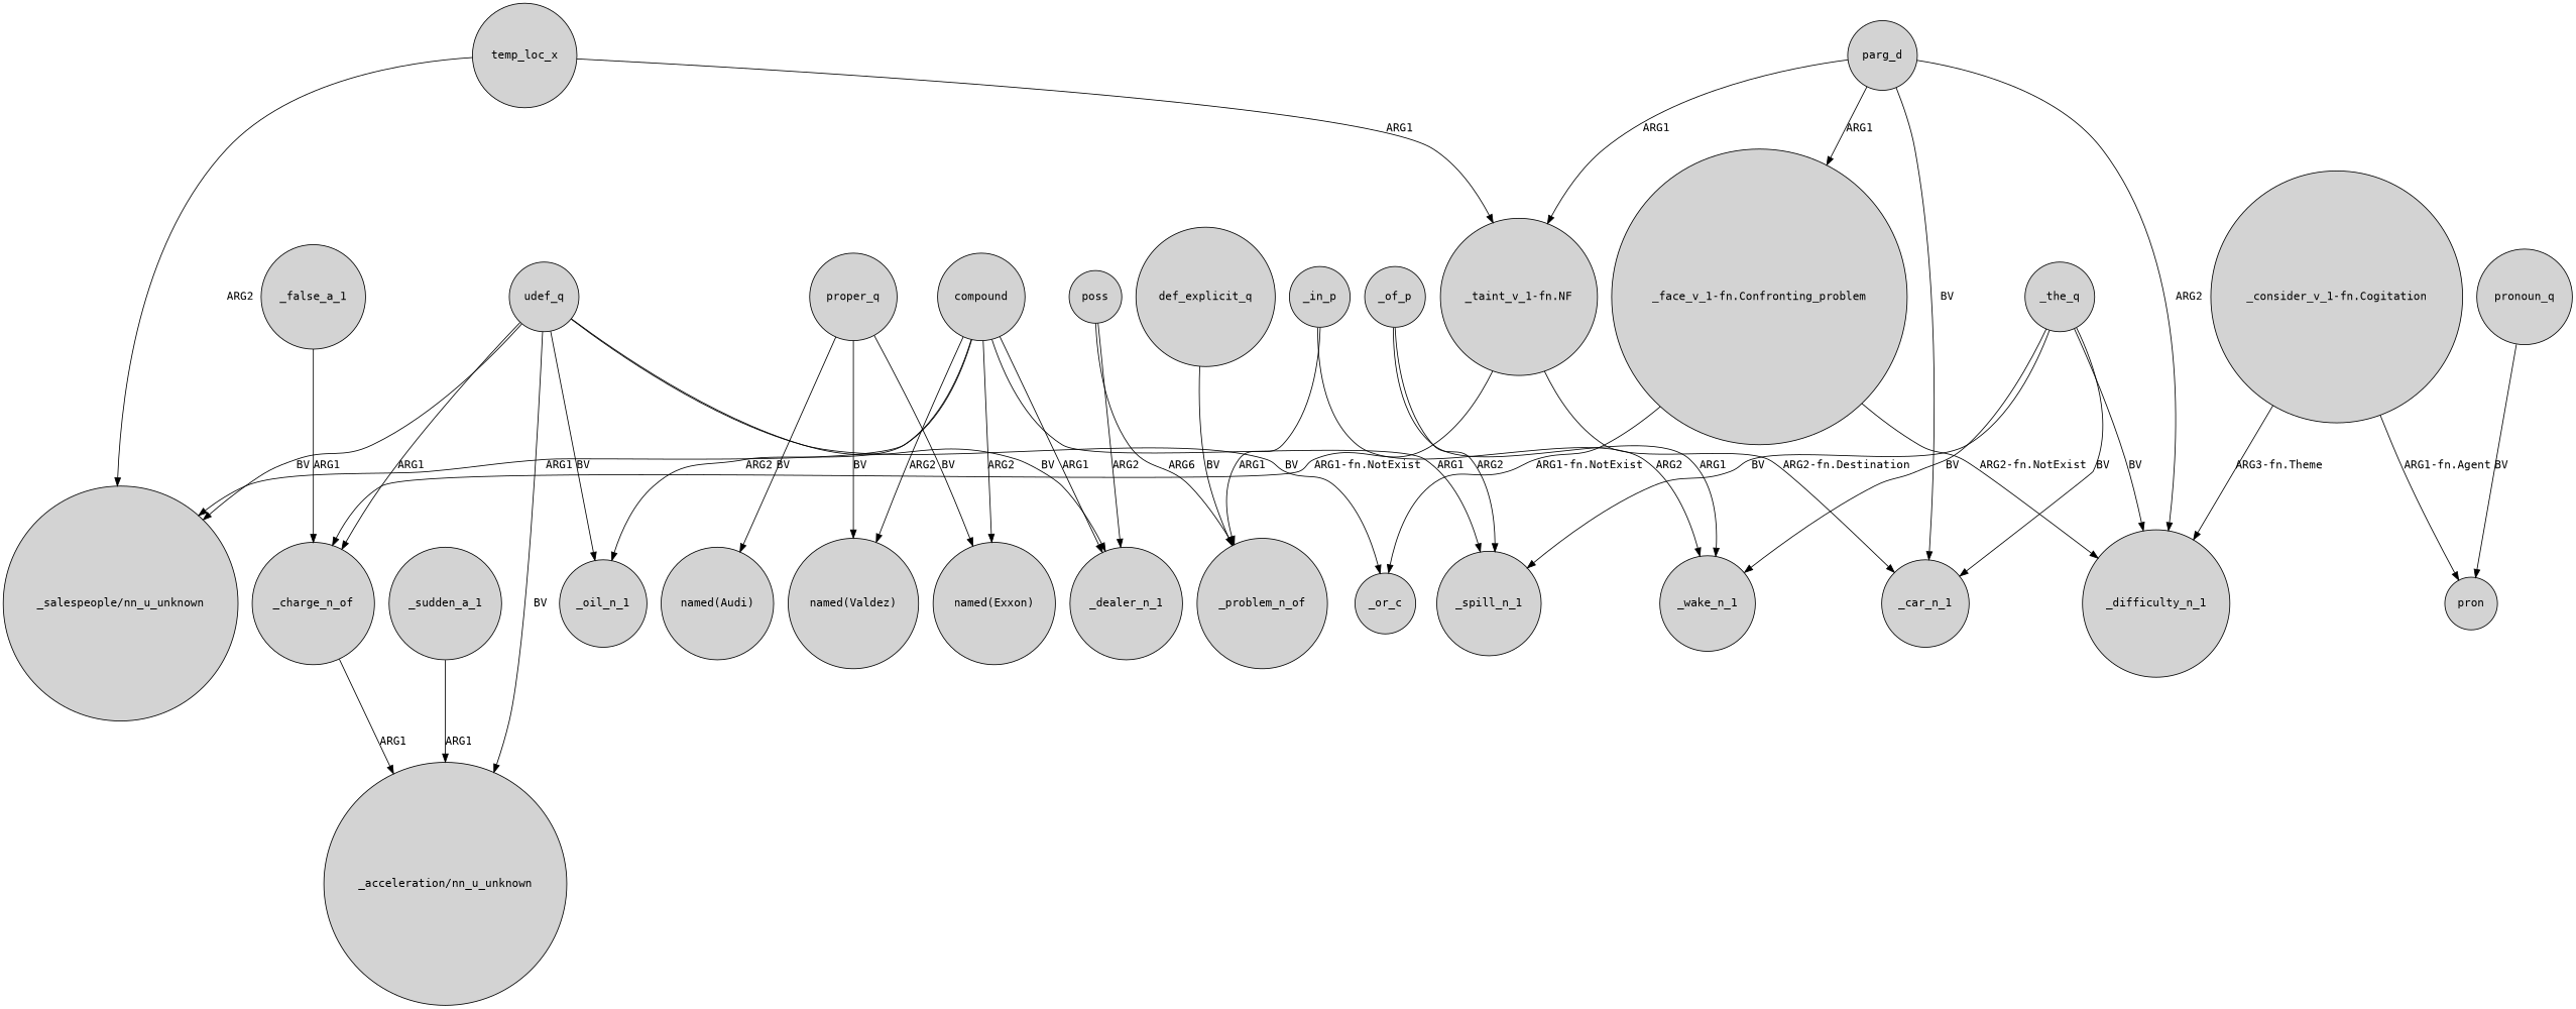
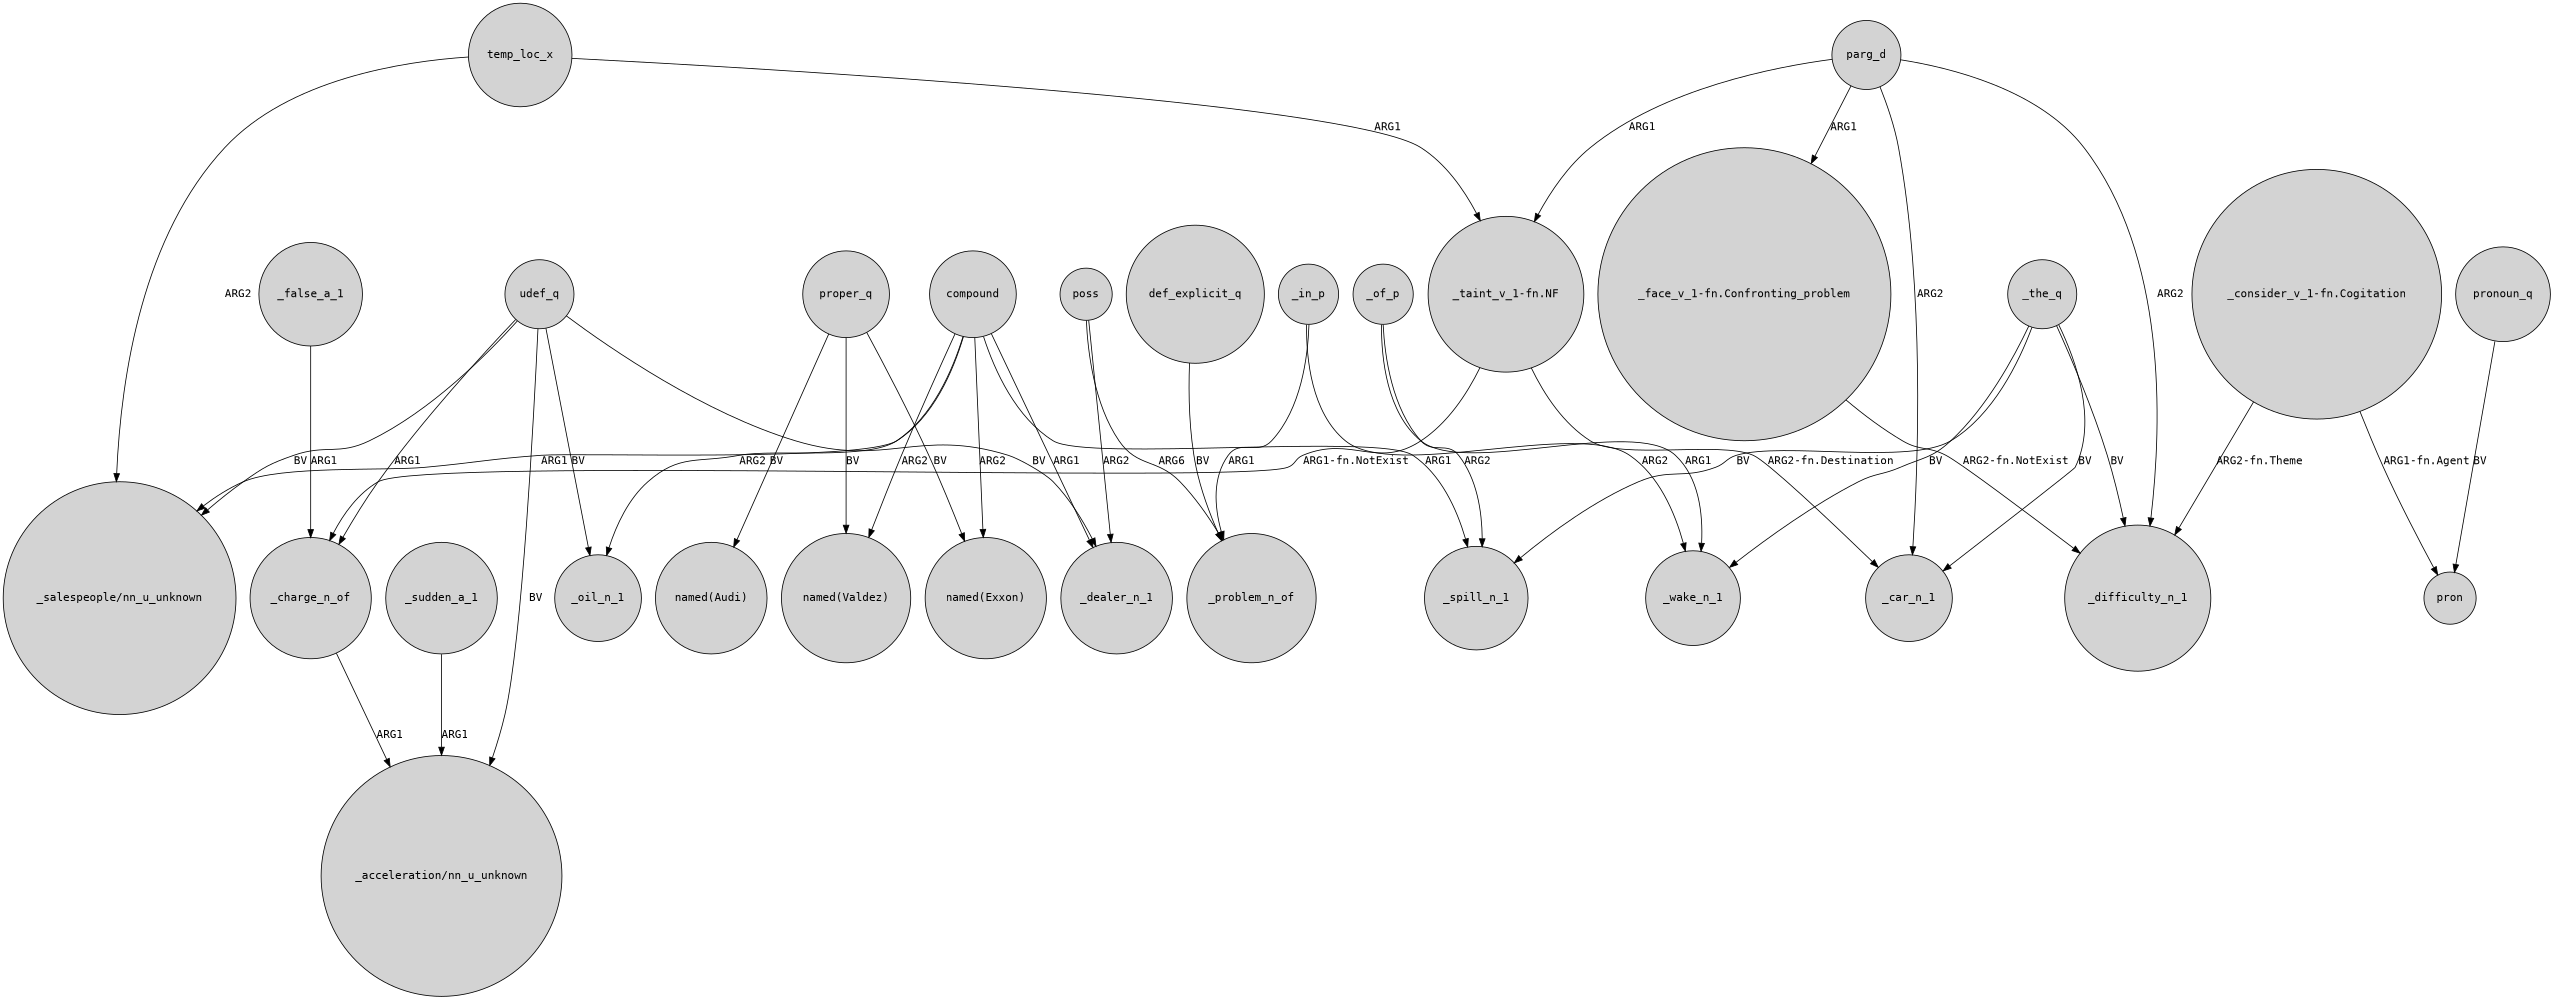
  digraph {
    fontname="DejaVu Sans Mono"
    node [fontname="DejaVu Sans Mono" shape=circle style=filled]
    edge [fontname="DejaVu Sans Mono"]
    _false_a_1
    _charge_n_of
    "_acceleration/nn_u_unknown"
    compound
    "named(Valdez)"
    "named(Exxon)"
    "_salespeople/nn_u_unknown"
    _dealer_n_1
    _spill_n_1
    _oil_n_1
    "_consider_v_1-fn.Cogitation"
    pron
    _difficulty_n_1
    udef_q
-   _or_c
    "_taint_v_1-fn.NF"
    _car_n_1
    "_face_v_1-fn.Confronting_problem"
    _the_q
    _wake_n_1
    proper_q
    "named(Audi)"
    _sudden_a_1
    poss
    _problem_n_of
    temp_loc_x
    _in_p
    parg_d
    pronoun_q
    def_explicit_q
    _of_p
    _false_a_1 -> _charge_n_of [label=ARG1]
    _charge_n_of -> "_acceleration/nn_u_unknown" [label=ARG1]
    compound -> "named(Valdez)" [label=ARG2]
    compound -> "named(Exxon)" [label=ARG2]
    compound -> "_salespeople/nn_u_unknown" [label=ARG1]
    compound -> _dealer_n_1 [label=ARG1]
    compound -> _spill_n_1 [label=ARG1]
    compound -> _oil_n_1 [label=ARG2]
    "_consider_v_1-fn.Cogitation" -> pron [label="ARG1-fn.Agent"]
-   "_consider_v_1-fn.Cogitation" -> _difficulty_n_1 [label="ARG3-fn.Theme"]
+   "_consider_v_1-fn.Cogitation" -> _difficulty_n_1 [label="ARG2-fn.Theme"]
    udef_q -> _charge_n_of [label=ARG1]
    udef_q -> "_acceleration/nn_u_unknown" [label=BV]
    udef_q -> "_salespeople/nn_u_unknown" [label=BV]
    udef_q -> _dealer_n_1 [label=BV]
    udef_q -> _oil_n_1 [label=BV]
-   udef_q -> _or_c [label=BV]
    "_taint_v_1-fn.NF" -> _charge_n_of [label="ARG1-fn.NotExist"]
    "_taint_v_1-fn.NF" -> _car_n_1 [label="ARG2-fn.Destination"]
    "_face_v_1-fn.Confronting_problem" -> _difficulty_n_1 [label="ARG2-fn.NotExist"]
-   "_face_v_1-fn.Confronting_problem" -> _or_c [label="ARG1-fn.NotExist"]
    _the_q -> _spill_n_1 [label=BV]
    _the_q -> _difficulty_n_1 [label=BV]
    _the_q -> _car_n_1 [label=BV]
    _the_q -> _wake_n_1 [label=BV]
    proper_q -> "named(Valdez)" [label=BV]
    proper_q -> "named(Exxon)" [label=BV]
    proper_q -> "named(Audi)" [label=BV]
    _sudden_a_1 -> "_acceleration/nn_u_unknown" [label=ARG1]
    poss -> _dealer_n_1 [label=ARG2]
    poss -> _problem_n_of [label=ARG6]
    temp_loc_x -> "_salespeople/nn_u_unknown" [label=ARG2]
    temp_loc_x -> "_taint_v_1-fn.NF" [label=ARG1]
    _in_p -> _wake_n_1 [label=ARG2]
    _in_p -> _problem_n_of [label=ARG1]
    parg_d -> _difficulty_n_1 [label=ARG2]
    parg_d -> "_taint_v_1-fn.NF" [label=ARG1]
-   parg_d -> _car_n_1 [label=BV]
+   parg_d -> _car_n_1 [label=ARG2]
    parg_d -> "_face_v_1-fn.Confronting_problem" [label=ARG1]
    pronoun_q -> pron [label=BV]
    def_explicit_q -> _problem_n_of [label=BV]
    _of_p -> _spill_n_1 [label=ARG2]
    _of_p -> _wake_n_1 [label=ARG1]
  }
